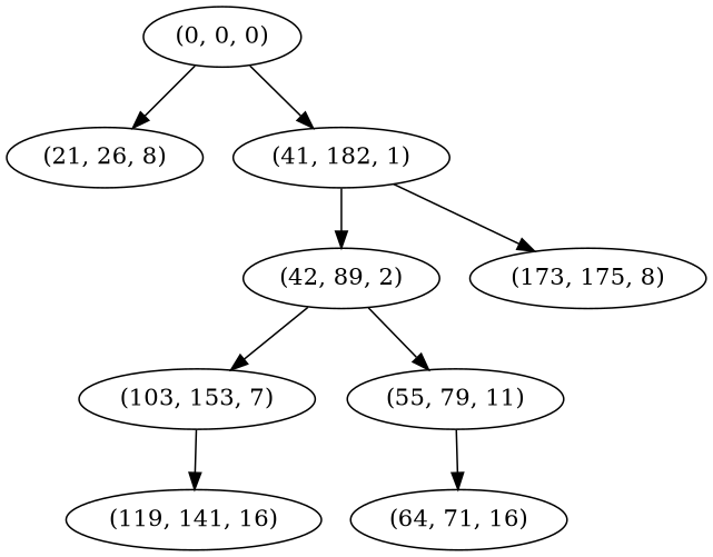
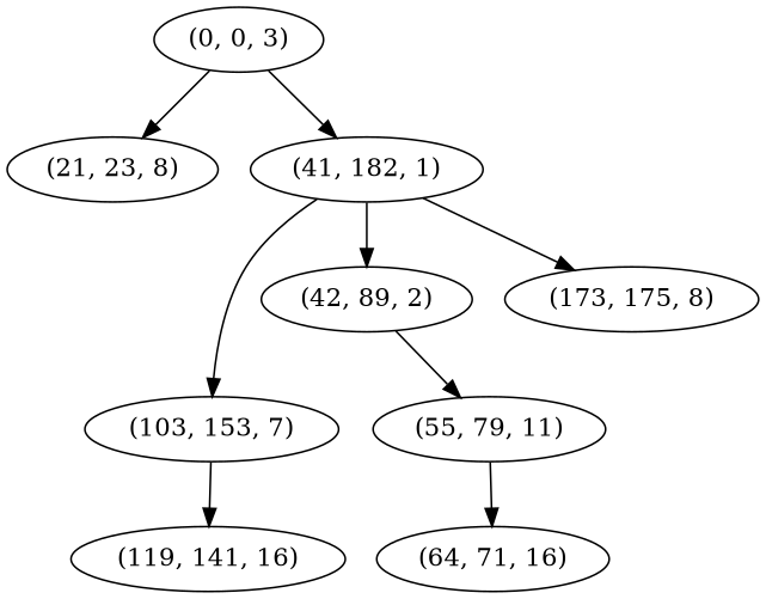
  digraph {
-   "(0, 0, 0)"
-   "(21, 26, 8)"
+   "(0, 0, 0)" [label="(0, 0, 3)"]
+   "(21, 26, 8)" [label="(21, 23, 8)"]
    "(41, 182, 1)"
    "(42, 89, 2)"
    "(103, 153, 7)"
    n6 [label="(173, 175, 8)"]
    "(55, 79, 11)"
    "(119, 141, 16)"
    "(64, 71, 16)"
    "(0, 0, 0)" -> "(21, 26, 8)"
    "(0, 0, 0)" -> "(41, 182, 1)"
    "(41, 182, 1)" -> "(42, 89, 2)"
-   "(42, 89, 2)" -> "(103, 153, 7)"
+   "(41, 182, 1)" -> "(103, 153, 7)"
    "(41, 182, 1)" -> n6
    "(42, 89, 2)" -> "(55, 79, 11)"
    "(103, 153, 7)" -> "(119, 141, 16)"
    "(55, 79, 11)" -> "(64, 71, 16)"
  }
